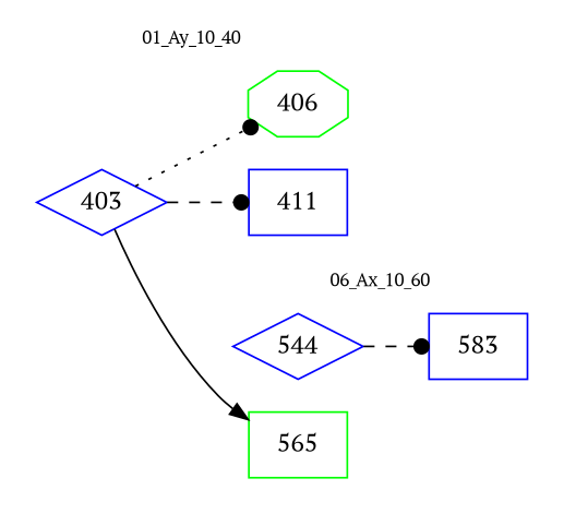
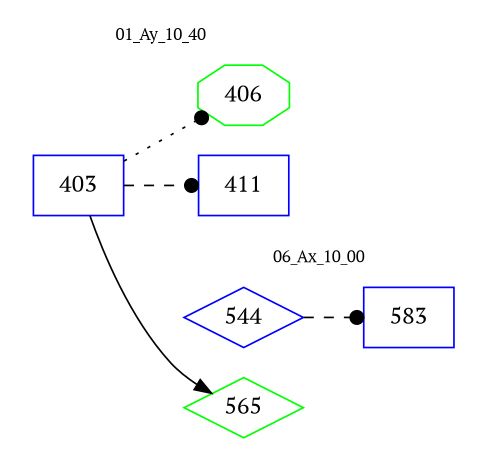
  digraph {
    fontname="PT Serif"
    rankdir=LR
    node [color=blue fontname="PT Serif" shape=box]
    edge [arrowhead=dot color=black fontname="PT Serif" style=dashed]
-   n1 [label=403 shape=diamond]
+   n1 [label=403]
    n2 [label=411]
    n3 [color=green label=406 shape=octagon]
    n4 [label=544 shape=diamond]
    n5 [label=583]
-   n6 [color=green label=565]
+   n6 [color=green label=565 shape=diamond]
    subgraph cluster_1 {
      color=white
      fontsize=10
      label="01_Ay_10_40"
      n1
      n2
      n3
    }
    subgraph cluster_2 {
      color=white
      fontsize=10
-     label="06_Ax_10_60"
+     label="06_Ax_10_00"
      n4
      n5
      n6
    }
    n1 -> n2
    n1 -> n3 [style=dotted]
    n1 -> n6 [arrowhead=normal style=solid]
    n4 -> n5
  }
